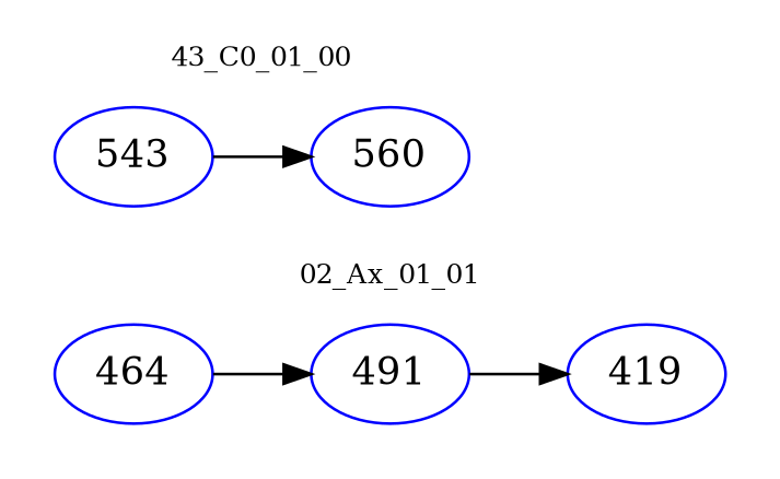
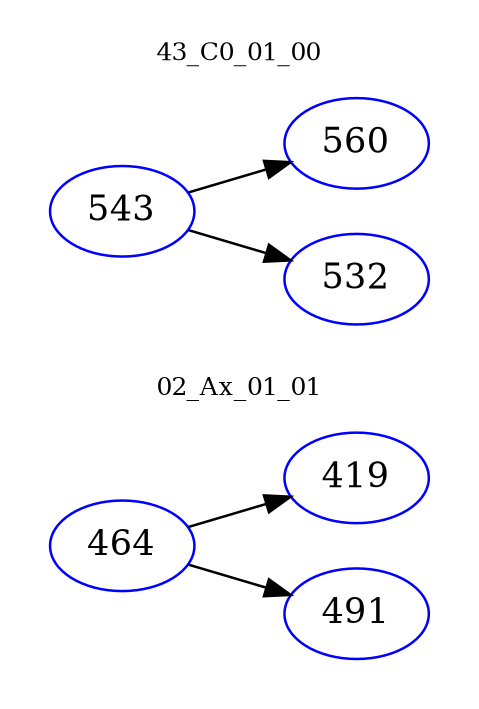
  digraph {
    rankdir=LR
    node [color=blue]
    edge [color=black]
    n1 [label=464]
    n2 [label=491]
    n3 [label=419]
    n4 [label=543]
+   n5 [label=532]
    n6 [label=560]
    subgraph cluster_1 {
      color=white
      fontsize=10
      label="02_Ax_01_01"
      n1
      n2
      n3
    }
    subgraph cluster_2 {
      color=white
      fontsize=10
      label="43_C0_01_00"
      n4
+     n5
      n6
    }
    n1 -> n2
-   n2 -> n3
+   n1 -> n3
+   n4 -> n5
    n4 -> n6
  }
